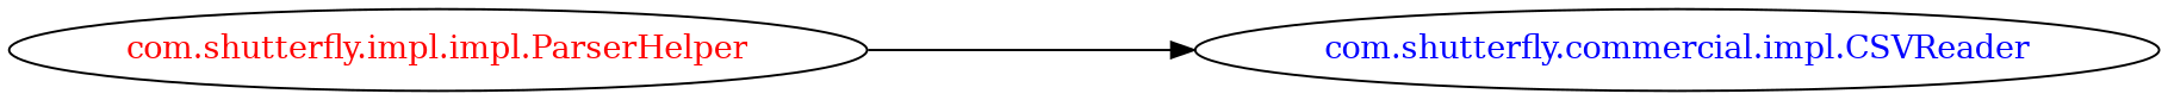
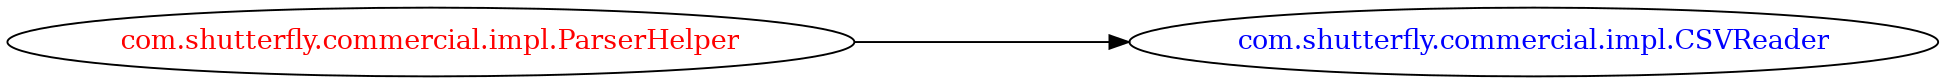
  digraph {
    concentrate=true
    rankdir=LR
    ranksep=2.0
    splines=ortho
-   "com.shutterfly.commercial.impl.ParserHelper" [fontcolor=red label="com.shutterfly.impl.impl.ParserHelper"]
+   "com.shutterfly.commercial.impl.ParserHelper" [fontcolor=red]
    "com.shutterfly.commercial.impl.CSVReader" [fontcolor=blue]
    "com.shutterfly.commercial.impl.ParserHelper" -> "com.shutterfly.commercial.impl.CSVReader"
  }
